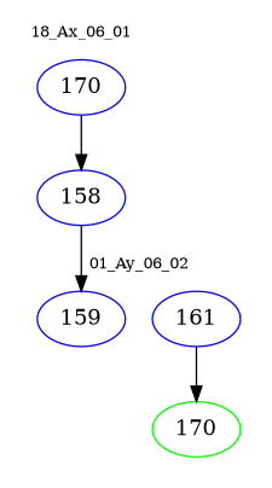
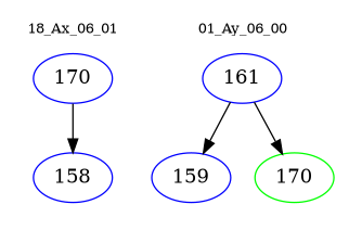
  digraph {
    node [color=blue]
    edge [color=black]
    n1 [label=170]
    n2 [label=158]
    n3 [label=161]
    n4 [label=159]
    n5 [color=green label=170]
    subgraph cluster_1 {
      color=white
      fontsize=10
      label="18_Ax_06_01"
      n1
      n2
    }
    subgraph cluster_2 {
      color=white
      fontsize=10
-     label="01_Ay_06_02"
+     label="01_Ay_06_00"
      n3
      n4
      n5
    }
    n1 -> n2
-   n2 -> n4
+   n3 -> n4
    n3 -> n5
  }
